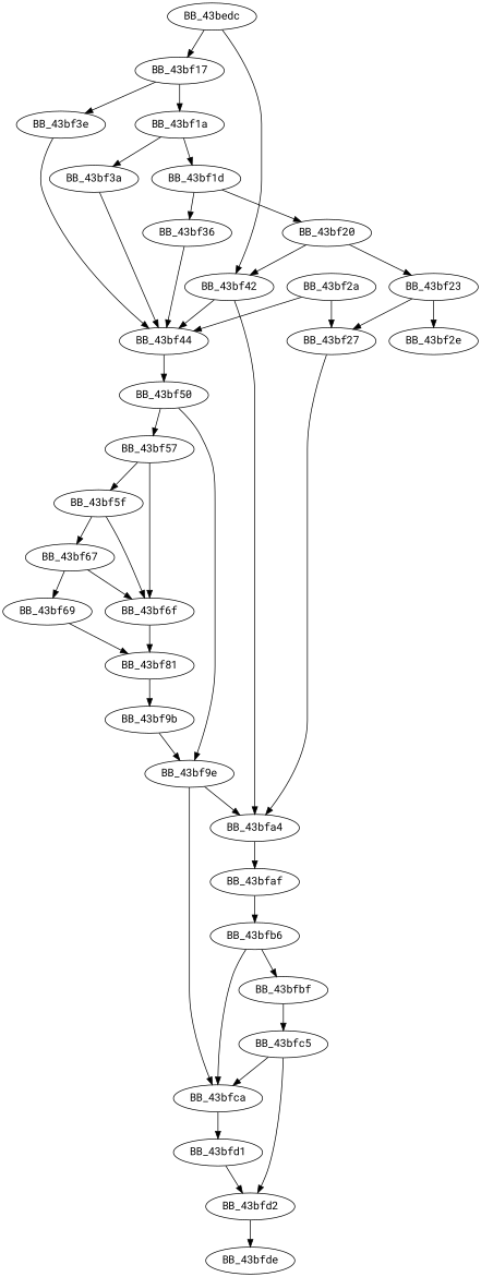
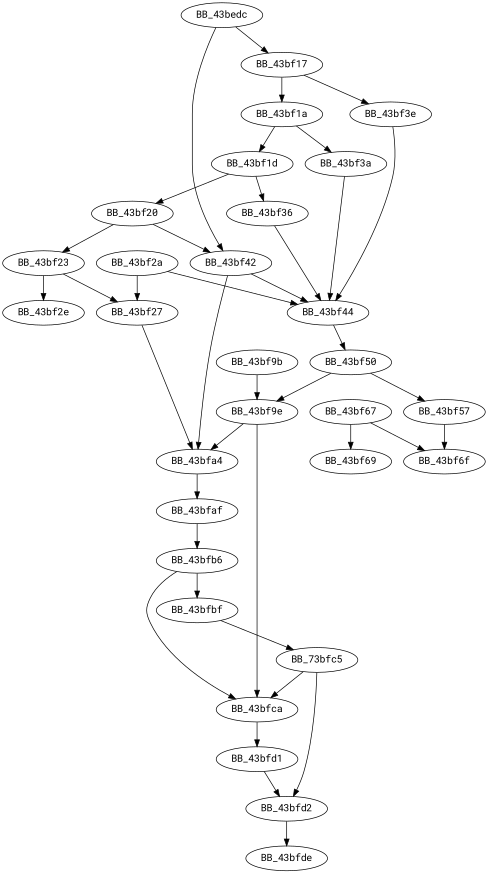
  digraph {
    fontname="Roboto Mono"
    node [fontname="Roboto Mono"]
    edge [fontname="Roboto Mono"]
    BB_43bedc
    BB_43bf17
    BB_43bf42
    BB_43bf1a
    BB_43bf3e
    BB_43bf44
    BB_43bfa4
    BB_43bf1d
    BB_43bf3a
    BB_43bf50
    BB_43bf20
    BB_43bf36
    BB_43bf23
    BB_43bf27
    BB_43bf2e
    BB_43bf2a
    BB_43bfaf
    BB_43bfb6
    BB_43bf57
    BB_43bf9e
-   BB_43bf5f
    BB_43bf6f
    BB_43bfca
    n24 [label=BB_43bf67]
-   BB_43bf81
    BB_43bf69
    BB_43bf9b
    BB_43bfbf
    BB_43bfd1
-   BB_43bfc5
+   BB_43bfc5 [label=BB_73bfc5]
    BB_43bfd2
    BB_43bfde
    BB_43bedc -> BB_43bf17
    BB_43bedc -> BB_43bf42
    BB_43bf17 -> BB_43bf1a
    BB_43bf17 -> BB_43bf3e
    BB_43bf42 -> BB_43bf44
    BB_43bf42 -> BB_43bfa4
    BB_43bf1a -> BB_43bf1d
    BB_43bf1a -> BB_43bf3a
    BB_43bf3e -> BB_43bf44
    BB_43bf44 -> BB_43bf50
    BB_43bfa4 -> BB_43bfaf
    BB_43bf1d -> BB_43bf20
    BB_43bf1d -> BB_43bf36
    BB_43bf3a -> BB_43bf44
    BB_43bf50 -> BB_43bf57
    BB_43bf50 -> BB_43bf9e
    BB_43bf20 -> BB_43bf42
    BB_43bf20 -> BB_43bf23
    BB_43bf36 -> BB_43bf44
    BB_43bf23 -> BB_43bf27
    BB_43bf23 -> BB_43bf2e
    BB_43bf27 -> BB_43bfa4
    BB_43bf2a -> BB_43bf44
    BB_43bf2a -> BB_43bf27
    BB_43bfaf -> BB_43bfb6
    BB_43bfb6 -> BB_43bfca
    BB_43bfb6 -> BB_43bfbf
-   BB_43bf57 -> BB_43bf5f
    BB_43bf57 -> BB_43bf6f
    BB_43bf9e -> BB_43bfa4
    BB_43bf9e -> BB_43bfca
-   BB_43bf5f -> BB_43bf6f
-   BB_43bf5f -> n24
-   BB_43bf6f -> BB_43bf81
    BB_43bfca -> BB_43bfd1
    n24 -> BB_43bf6f
    n24 -> BB_43bf69
-   BB_43bf81 -> BB_43bf9b
-   BB_43bf69 -> BB_43bf81
    BB_43bf9b -> BB_43bf9e
    BB_43bfbf -> BB_43bfc5
    BB_43bfd1 -> BB_43bfd2
    BB_43bfc5 -> BB_43bfca
    BB_43bfc5 -> BB_43bfd2
    BB_43bfd2 -> BB_43bfde
  }
